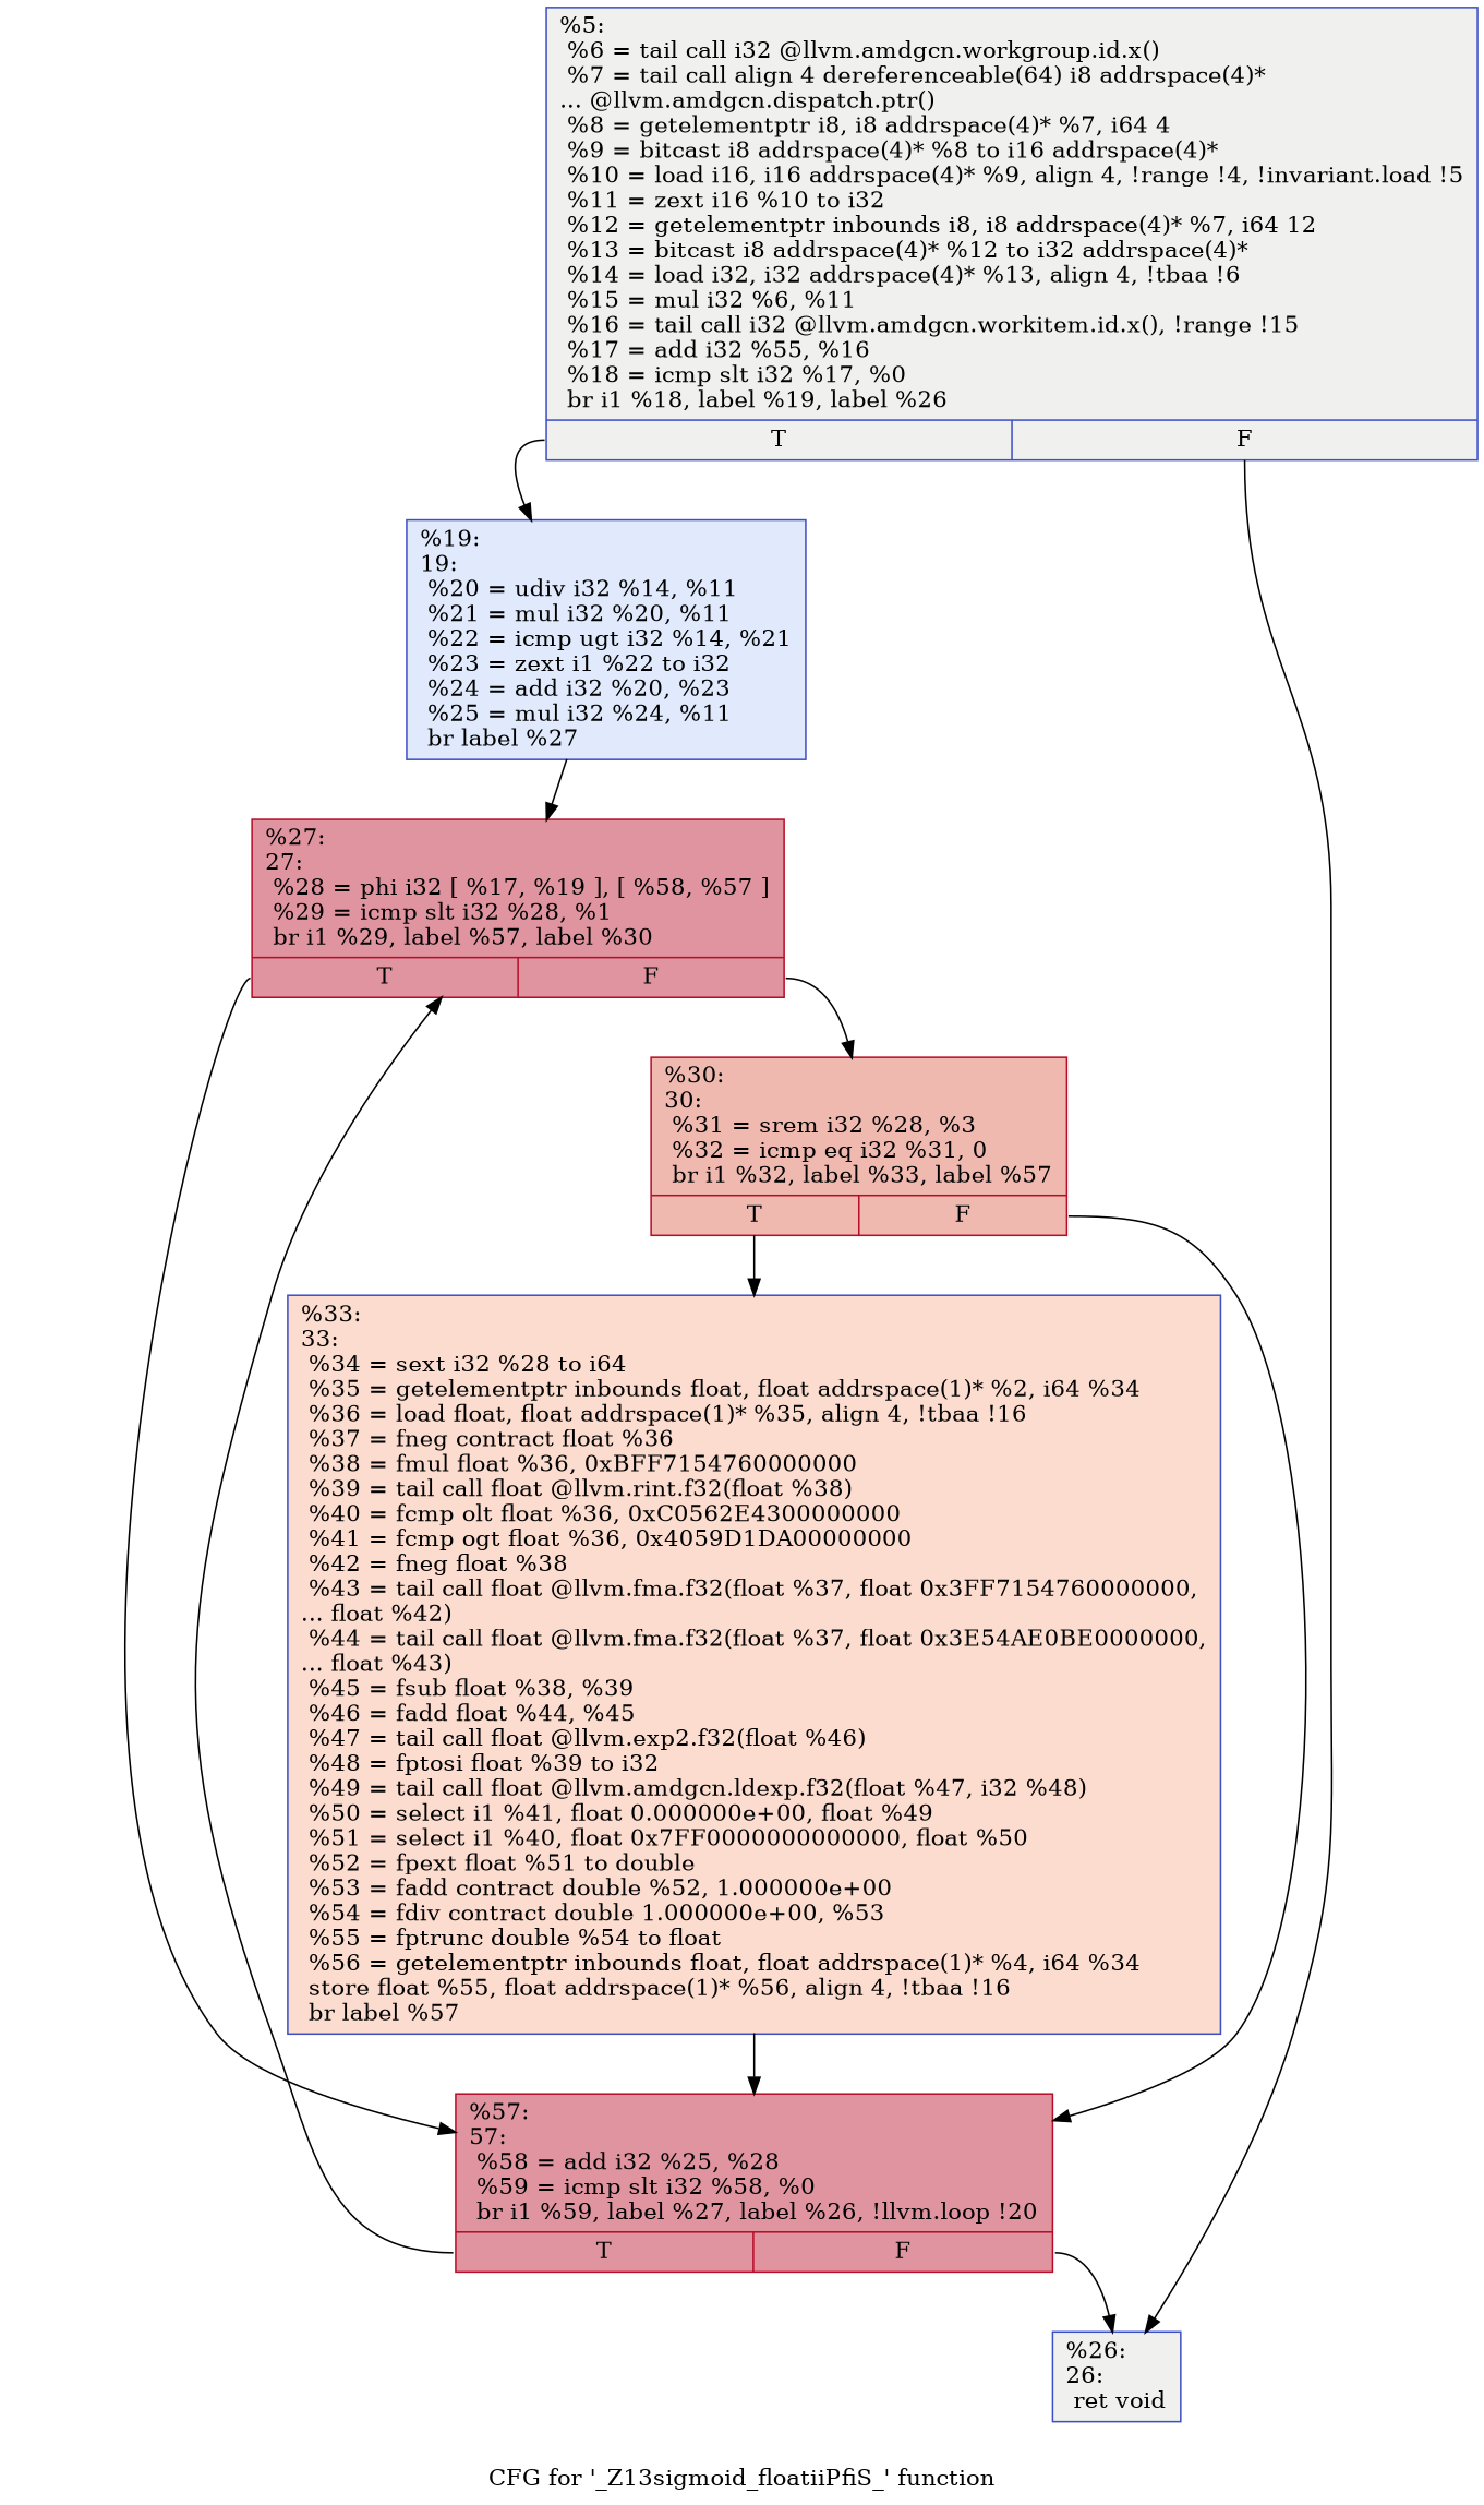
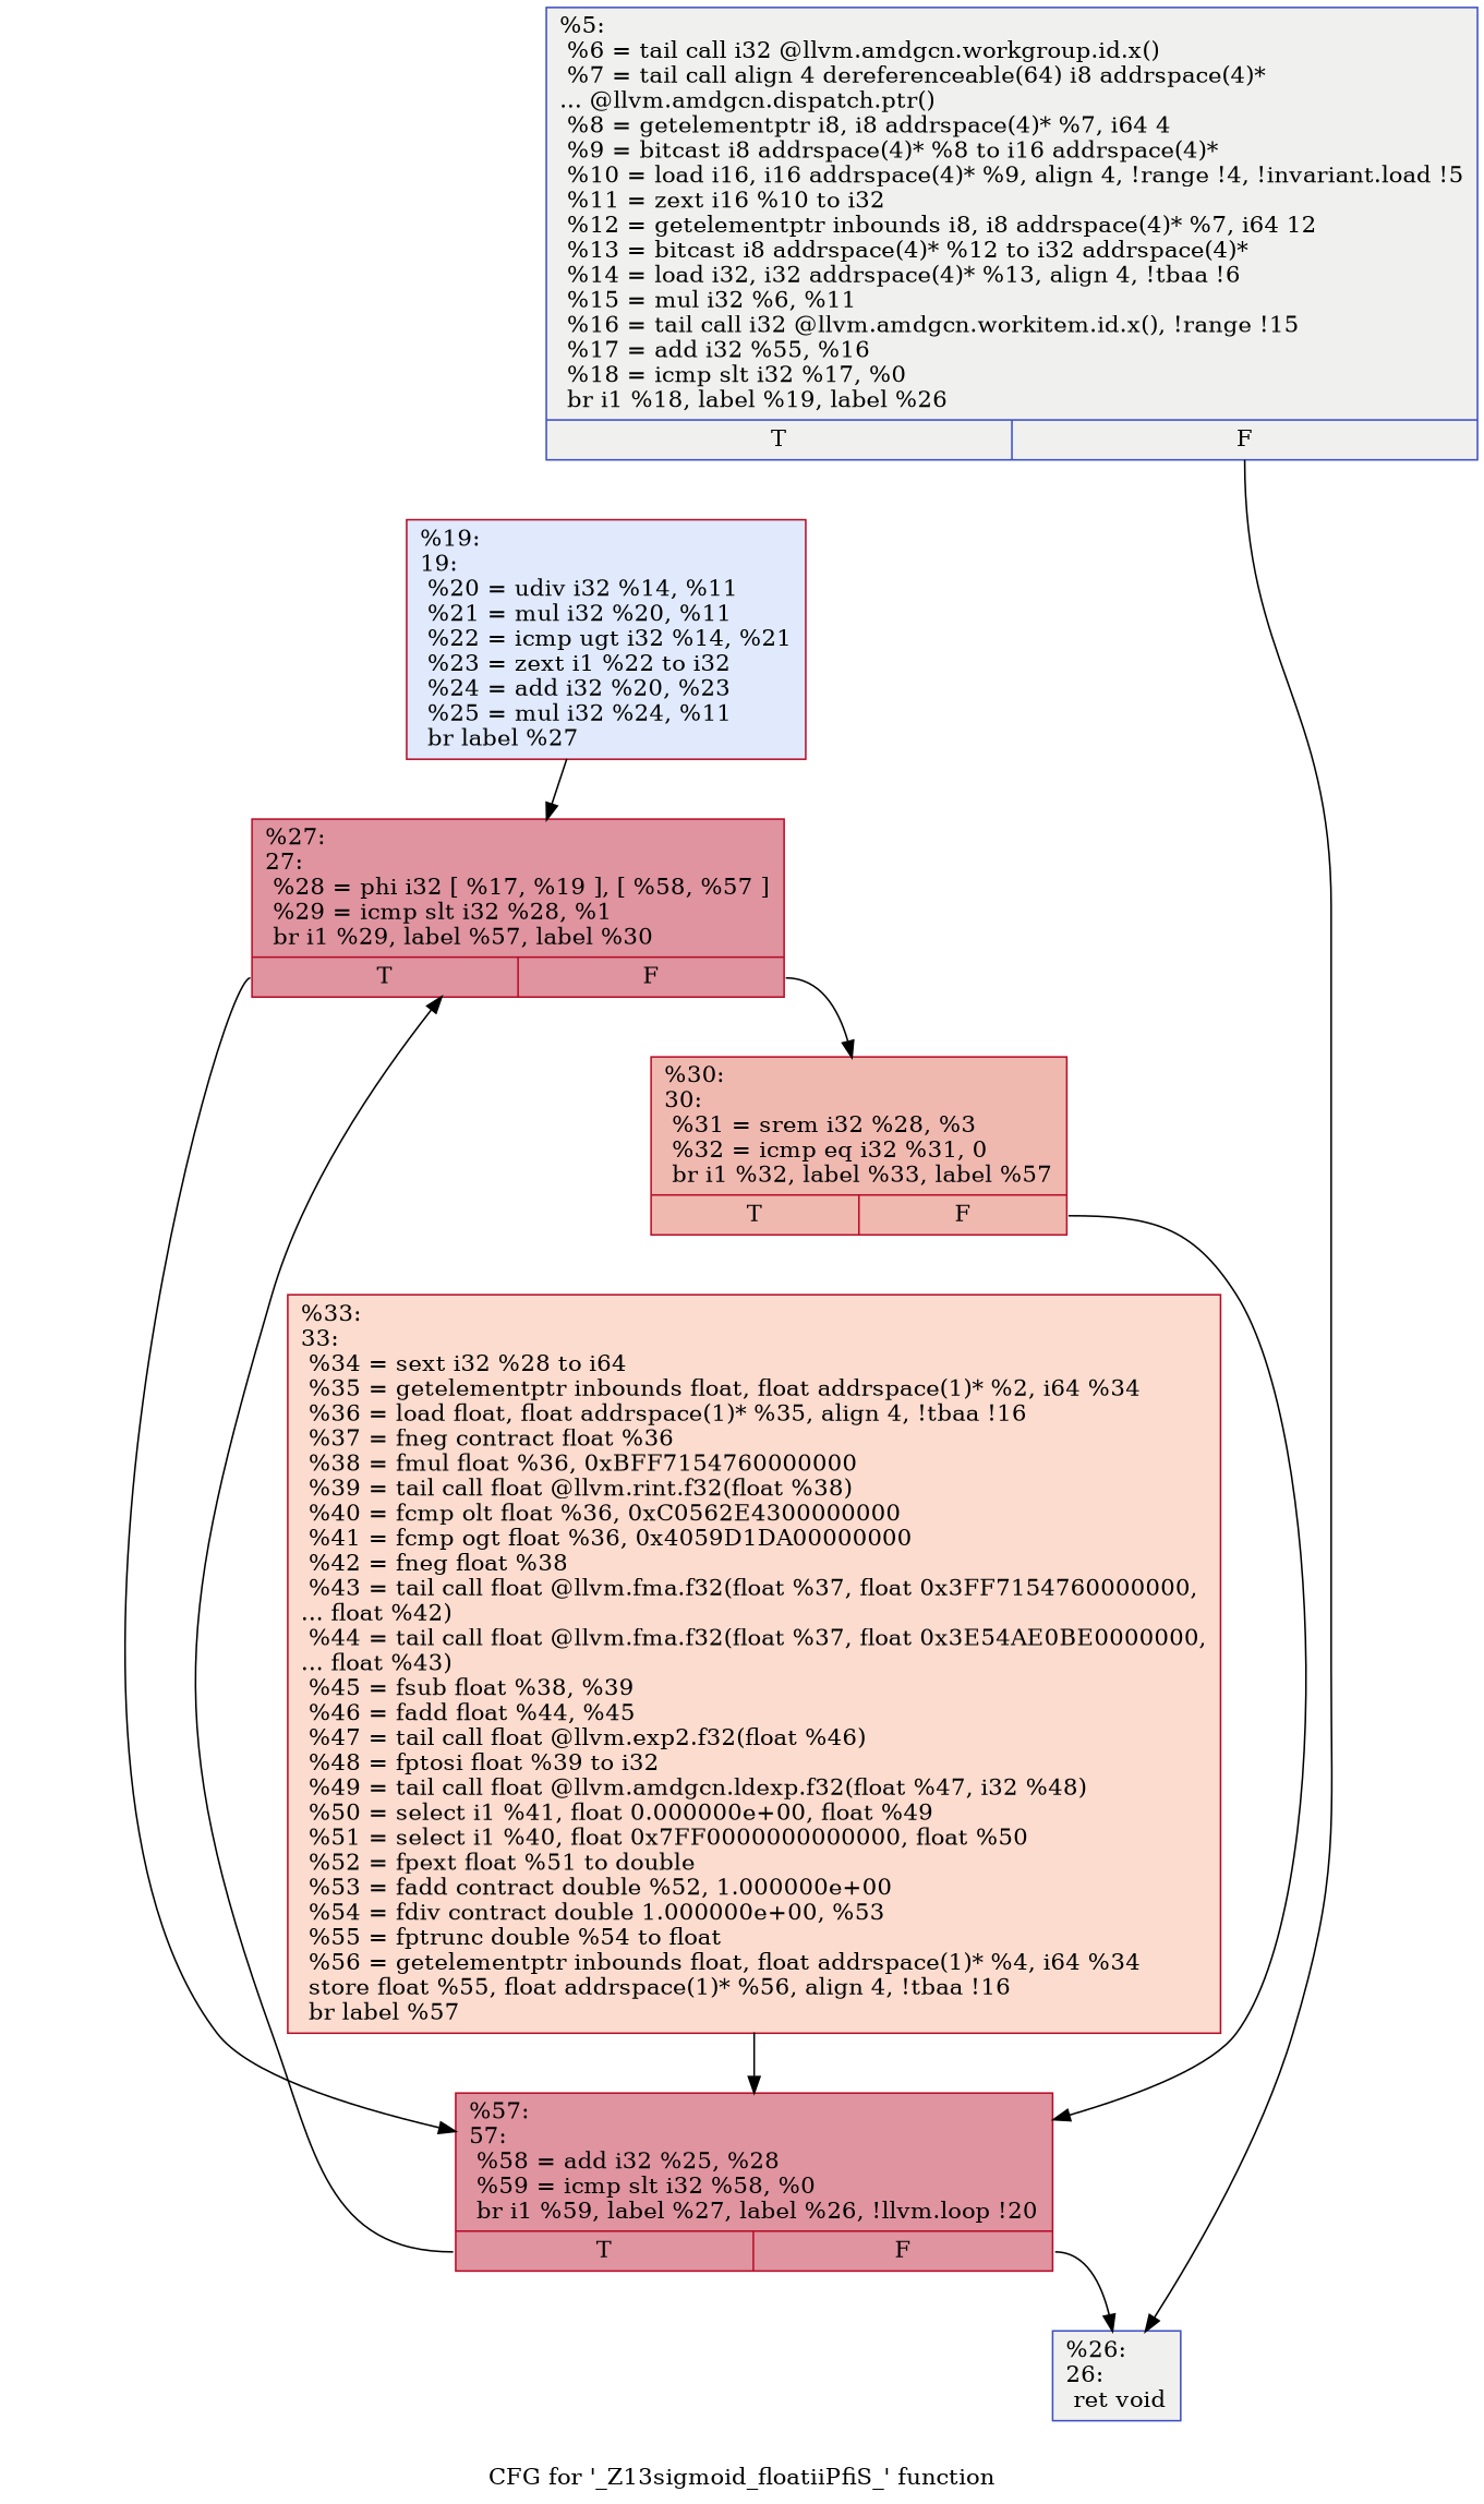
  digraph {
    label="CFG for '_Z13sigmoid_floatiiPfiS_' function"
    node [color="#3d50c3ff" fillcolor="#dedcdb70" shape=record style=filled]
    edge [tailport=s0]
    n1 [label="{%5:\l  %6 = tail call i32 @llvm.amdgcn.workgroup.id.x()\l  %7 = tail call align 4 dereferenceable(64) i8 addrspace(4)*\l... @llvm.amdgcn.dispatch.ptr()\l  %8 = getelementptr i8, i8 addrspace(4)* %7, i64 4\l  %9 = bitcast i8 addrspace(4)* %8 to i16 addrspace(4)*\l  %10 = load i16, i16 addrspace(4)* %9, align 4, !range !4, !invariant.load !5\l  %11 = zext i16 %10 to i32\l  %12 = getelementptr inbounds i8, i8 addrspace(4)* %7, i64 12\l  %13 = bitcast i8 addrspace(4)* %12 to i32 addrspace(4)*\l  %14 = load i32, i32 addrspace(4)* %13, align 4, !tbaa !6\l  %15 = mul i32 %6, %11\l  %16 = tail call i32 @llvm.amdgcn.workitem.id.x(), !range !15\l  %17 = add i32 %55, %16\l  %18 = icmp slt i32 %17, %0\l  br i1 %18, label %19, label %26\l|{<s0>T|<s1>F}}"]
-   n2 [fillcolor="#b9d0f970" label="{%19:\l19:                                               \l  %20 = udiv i32 %14, %11\l  %21 = mul i32 %20, %11\l  %22 = icmp ugt i32 %14, %21\l  %23 = zext i1 %22 to i32\l  %24 = add i32 %20, %23\l  %25 = mul i32 %24, %11\l  br label %27\l}"]
+   n2 [color="#b70d28ff" fillcolor="#b9d0f970" label="{%19:\l19:                                               \l  %20 = udiv i32 %14, %11\l  %21 = mul i32 %20, %11\l  %22 = icmp ugt i32 %14, %21\l  %23 = zext i1 %22 to i32\l  %24 = add i32 %20, %23\l  %25 = mul i32 %24, %11\l  br label %27\l}"]
    n3 [label="{%26:\l26:                                               \l  ret void\l}"]
    n4 [color="#b70d28ff" fillcolor="#b70d2870" label="{%27:\l27:                                               \l  %28 = phi i32 [ %17, %19 ], [ %58, %57 ]\l  %29 = icmp slt i32 %28, %1\l  br i1 %29, label %57, label %30\l|{<s0>T|<s1>F}}"]
    n5 [color="#b70d28ff" fillcolor="#b70d2870" label="{%57:\l57:                                               \l  %58 = add i32 %25, %28\l  %59 = icmp slt i32 %58, %0\l  br i1 %59, label %27, label %26, !llvm.loop !20\l|{<s0>T|<s1>F}}"]
    n6 [color="#b70d28ff" fillcolor="#de614d70" label="{%30:\l30:                                               \l  %31 = srem i32 %28, %3\l  %32 = icmp eq i32 %31, 0\l  br i1 %32, label %33, label %57\l|{<s0>T|<s1>F}}"]
-   n7 [fillcolor="#f7af9170" label="{%33:\l33:                                               \l  %34 = sext i32 %28 to i64\l  %35 = getelementptr inbounds float, float addrspace(1)* %2, i64 %34\l  %36 = load float, float addrspace(1)* %35, align 4, !tbaa !16\l  %37 = fneg contract float %36\l  %38 = fmul float %36, 0xBFF7154760000000\l  %39 = tail call float @llvm.rint.f32(float %38)\l  %40 = fcmp olt float %36, 0xC0562E4300000000\l  %41 = fcmp ogt float %36, 0x4059D1DA00000000\l  %42 = fneg float %38\l  %43 = tail call float @llvm.fma.f32(float %37, float 0x3FF7154760000000,\l... float %42)\l  %44 = tail call float @llvm.fma.f32(float %37, float 0x3E54AE0BE0000000,\l... float %43)\l  %45 = fsub float %38, %39\l  %46 = fadd float %44, %45\l  %47 = tail call float @llvm.exp2.f32(float %46)\l  %48 = fptosi float %39 to i32\l  %49 = tail call float @llvm.amdgcn.ldexp.f32(float %47, i32 %48)\l  %50 = select i1 %41, float 0.000000e+00, float %49\l  %51 = select i1 %40, float 0x7FF0000000000000, float %50\l  %52 = fpext float %51 to double\l  %53 = fadd contract double %52, 1.000000e+00\l  %54 = fdiv contract double 1.000000e+00, %53\l  %55 = fptrunc double %54 to float\l  %56 = getelementptr inbounds float, float addrspace(1)* %4, i64 %34\l  store float %55, float addrspace(1)* %56, align 4, !tbaa !16\l  br label %57\l}"]
-   n1 -> n2
+   n7 [color="#b70d28ff" fillcolor="#f7af9170" label="{%33:\l33:                                               \l  %34 = sext i32 %28 to i64\l  %35 = getelementptr inbounds float, float addrspace(1)* %2, i64 %34\l  %36 = load float, float addrspace(1)* %35, align 4, !tbaa !16\l  %37 = fneg contract float %36\l  %38 = fmul float %36, 0xBFF7154760000000\l  %39 = tail call float @llvm.rint.f32(float %38)\l  %40 = fcmp olt float %36, 0xC0562E4300000000\l  %41 = fcmp ogt float %36, 0x4059D1DA00000000\l  %42 = fneg float %38\l  %43 = tail call float @llvm.fma.f32(float %37, float 0x3FF7154760000000,\l... float %42)\l  %44 = tail call float @llvm.fma.f32(float %37, float 0x3E54AE0BE0000000,\l... float %43)\l  %45 = fsub float %38, %39\l  %46 = fadd float %44, %45\l  %47 = tail call float @llvm.exp2.f32(float %46)\l  %48 = fptosi float %39 to i32\l  %49 = tail call float @llvm.amdgcn.ldexp.f32(float %47, i32 %48)\l  %50 = select i1 %41, float 0.000000e+00, float %49\l  %51 = select i1 %40, float 0x7FF0000000000000, float %50\l  %52 = fpext float %51 to double\l  %53 = fadd contract double %52, 1.000000e+00\l  %54 = fdiv contract double 1.000000e+00, %53\l  %55 = fptrunc double %54 to float\l  %56 = getelementptr inbounds float, float addrspace(1)* %4, i64 %34\l  store float %55, float addrspace(1)* %56, align 4, !tbaa !16\l  br label %57\l}"]
    n1 -> n3 [tailport=s1]
    n2 -> n4
    n4 -> n5
    n4 -> n6 [tailport=s1]
    n5 -> n3 [tailport=s1]
    n5 -> n4
    n6 -> n5 [tailport=s1]
-   n6 -> n7
    n7 -> n5
  }
